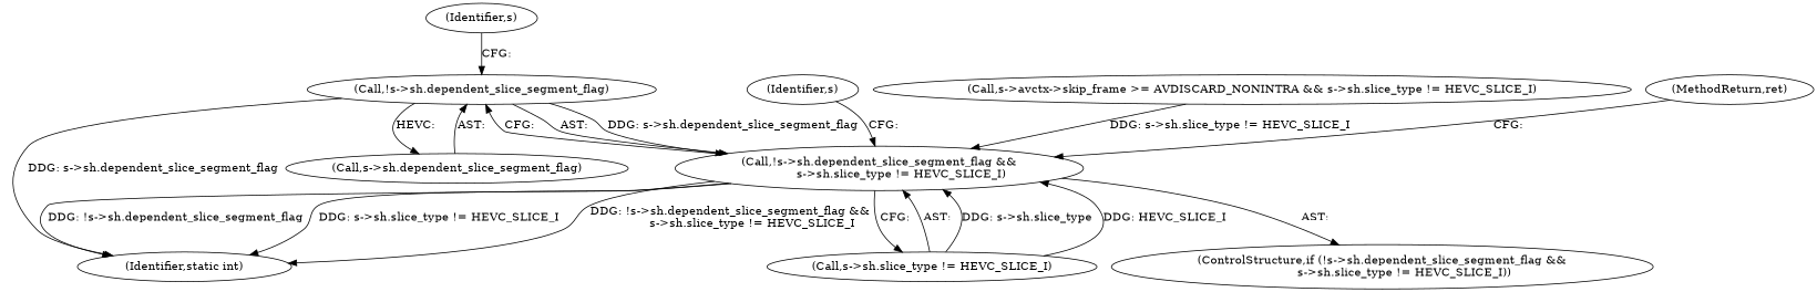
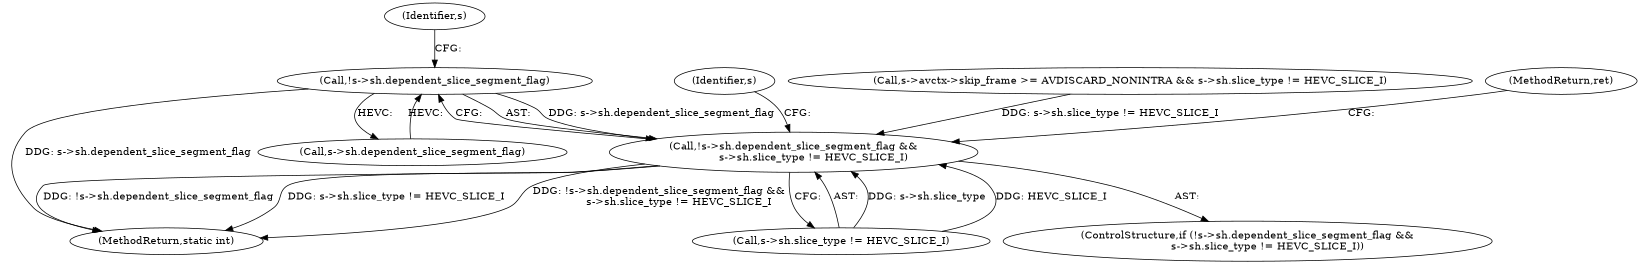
  digraph {
    n1 [label="(Call,!s->sh.dependent_slice_segment_flag)"]
    n2 [label="(Call,!s->sh.dependent_slice_segment_flag &&\n            s->sh.slice_type != HEVC_SLICE_I)"]
-   n3 [label="(Identifier,static int)"]
+   n3 [label="(MethodReturn,static int)"]
    n4 [label="(Call,s->sh.dependent_slice_segment_flag)"]
    n5 [label="(Call,s->sh.slice_type != HEVC_SLICE_I)"]
    n6 [label="(ControlStructure,if (!s->sh.dependent_slice_segment_flag &&\n            s->sh.slice_type != HEVC_SLICE_I))"]
    n7 [label="(Identifier,s)"]
    n8 [label="(Identifier,s)"]
    n9 [label="(Call,s->avctx->skip_frame >= AVDISCARD_NONINTRA && s->sh.slice_type != HEVC_SLICE_I)"]
    n10 [label="(MethodReturn,ret)"]
    n1 -> n2 [label="AST: "]
    n1 -> n2 [label="DDG: s->sh.dependent_slice_segment_flag"]
    n1 -> n3 [label="DDG: s->sh.dependent_slice_segment_flag"]
    n1 -> n4 [label="HEVC: "]
    n2 -> n1 [label="CFG: "]
    n2 -> n3 [label="DDG: !s->sh.dependent_slice_segment_flag &&\n            s->sh.slice_type != HEVC_SLICE_I"]
    n2 -> n3 [label="DDG: !s->sh.dependent_slice_segment_flag"]
    n2 -> n3 [label="DDG: s->sh.slice_type != HEVC_SLICE_I"]
    n2 -> n5 [label="CFG: "]
    n2 -> n6 [label="AST: "]
-   n4 -> n1 [label="AST: "]
+   n4 -> n1 [label="HEVC: "]
    n5 -> n2 [label="AST: "]
    n5 -> n2 [label="DDG: s->sh.slice_type"]
    n5 -> n2 [label="DDG: HEVC_SLICE_I"]
    n7 -> n2 [label="CFG: "]
    n8 -> n1 [label="CFG: "]
    n9 -> n2 [label="DDG: s->sh.slice_type != HEVC_SLICE_I"]
    n10 -> n2 [label="CFG: "]
  }
